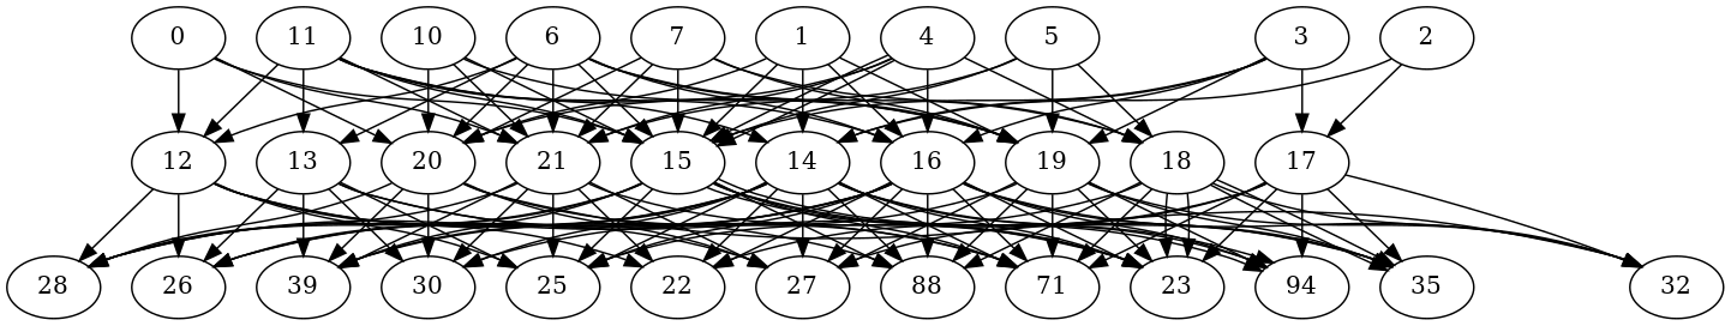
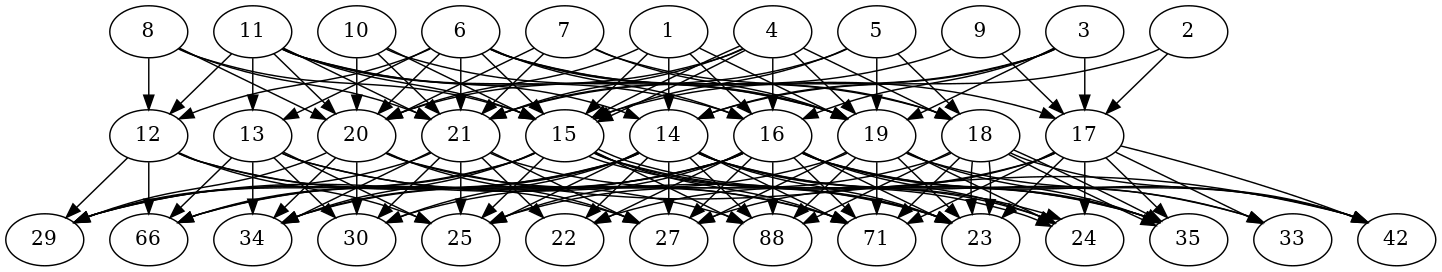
  digraph {
    node [alpha=0.19]
    1 [alpha=0.00 expect_size=33699840]
    14 [alpha=0.17 expect_size=13778944]
    15 [alpha=0.02 expect_size=32598016]
    16 [alpha=0.09 expect_size=29940736]
    19 [alpha=0.11 expect_size=36628480]
    20 [alpha=0.00 expect_size=20501504]
    22 [alpha=0.05 expect_size=15664128]
    25 [alpha=0.08 expect_size=36087808]
-   26 [alpha=0.13 expect_size=40569856]
+   26 [alpha=0.13 expect_size=40569856 label=66]
    27 [expect_size=13892608]
    n11 [alpha=0.03 expect_size=18721792 label=88]
-   29 [expect_size=46016512 label=28]
+   29 [expect_size=46016512]
    23 [alpha=0.09 expect_size=48913408]
    30 [alpha=0.05 expect_size=25091072]
    n15 [alpha=0.18 expect_size=26185728 label=71]
-   34 [alpha=0.18 expect_size=16880640 label=39]
-   24 [alpha=0.14 expect_size=42800128 label=94]
+   34 [alpha=0.18 expect_size=16880640]
+   24 [alpha=0.14 expect_size=42800128]
+   33 [alpha=0.16 expect_size=42025984]
    35 [alpha=0.12 expect_size=50310144]
-   32 [alpha=0.18 expect_size=30570496]
+   32 [alpha=0.18 expect_size=30570496 label=42]
    2 [alpha=0.11 expect_size=9021440]
    17 [alpha=0.02 expect_size=28627968]
    3 [alpha=0.06 expect_size=8757248]
    4 [alpha=0.08 expect_size=6045696]
    18 [alpha=0.12 expect_size=50844672]
    21 [alpha=0.02 expect_size=15619072]
    5 [expect_size=26730496]
    6 [expect_size=29963264]
    12 [alpha=0.14 expect_size=22742016]
    13 [alpha=0.17 expect_size=47823872]
    7 [alpha=0.09 expect_size=10522624]
-   8 [alpha=0.14 expect_size=46530560 label=0]
+   8 [alpha=0.14 expect_size=46530560]
+   9 [alpha=0.13 expect_size=33545216]
    10 [alpha=0.18 expect_size=27193344]
    11 [alpha=0.00 expect_size=22673408]
    1 -> 14
    1 -> 15
    1 -> 16
    1 -> 19
    1 -> 20
    14 -> 22
    14 -> 25
    14 -> 26
    14 -> 27
    14 -> n11
    14 -> 29
    14 -> 23
    14 -> 30
    14 -> n15
    14 -> 34
    14 -> 24
+   14 -> 33
    14 -> 35
    15 -> 25
    15 -> 26
    15 -> n11
    15 -> 29
    15 -> 23
    15 -> n15
    15 -> 34
    15 -> 24
    15 -> 24
    15 -> 35
    16 -> 22
    16 -> 25
    16 -> 26
    16 -> 27
    16 -> n11
    16 -> 29
    16 -> 23
    16 -> n15
    16 -> 34
    16 -> 24
+   16 -> 33
    16 -> 35
    16 -> 32
    19 -> 27
    19 -> n11
    19 -> 23
    19 -> 30
    19 -> n15
    19 -> 24
    19 -> 35
    19 -> 32
    20 -> 27
    20 -> 29
    20 -> 30
    20 -> n15
    20 -> 34
    20 -> 32
    2 -> 14
    2 -> 17
    17 -> 22
    17 -> 27
    17 -> 23
    17 -> n15
    17 -> 24
+   17 -> 33
    17 -> 35
    17 -> 32
    3 -> 14
    3 -> 15
    3 -> 16
    3 -> 19
    3 -> 17
    4 -> 15
    4 -> 15
    4 -> 16
+   4 -> 19
    4 -> 20
    4 -> 18
    4 -> 21
    18 -> 25
    18 -> n11
    18 -> 23
    18 -> 23
    18 -> n15
    18 -> 35
    18 -> 35
    18 -> 32
    21 -> 22
    21 -> 25
    21 -> 27
    21 -> 29
    21 -> 23
    21 -> 30
    21 -> 34
    5 -> 15
    5 -> 19
    5 -> 18
    5 -> 21
    6 -> 15
    6 -> 16
    6 -> 19
    6 -> 20
+   6 -> 17
    6 -> 18
    6 -> 21
    6 -> 12
    6 -> 13
-   12 -> 22
    12 -> 25
    12 -> 26
    12 -> 27
    12 -> n11
    12 -> 29
    13 -> 25
    13 -> 26
    13 -> 23
    13 -> 30
    13 -> n15
    13 -> 34
-   7 -> 15
    7 -> 19
    7 -> 20
    7 -> 18
    7 -> 21
    8 -> 15
    8 -> 20
    8 -> 21
    8 -> 12
+   9 -> 17
+   9 -> 21
    10 -> 15
    10 -> 19
    10 -> 20
    10 -> 21
    11 -> 14
    11 -> 15
    11 -> 16
    11 -> 19
+   11 -> 20
    11 -> 21
    11 -> 12
    11 -> 13
  }
